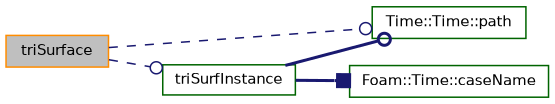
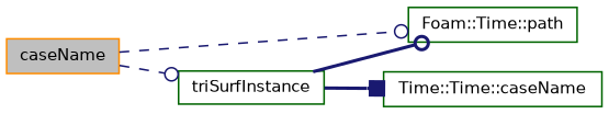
  digraph {
    rankdir=LR
    node [color=darkgreen fontname=Helvetica fontsize=10 shape=record]
    edge [arrowhead=odot color=midnightblue fontname=Helvetica fontsize=10 labelfontname=Helvetica labelfontsize=10 style=dashed]
-   n1 [color=darkorange fillcolor=grey75 fontcolor=black height=0.2 label=triSurface style=filled width=0.4]
-   n2 [height=0.2 label="Time::Time::path" width=0.4]
+   n1 [color=darkorange fillcolor=grey75 fontcolor=black height=0.2 label=caseName style=filled width=0.4]
+   n2 [height=0.2 label="Foam::Time::path" width=0.4]
    n3 [height=0.2 label=triSurfInstance width=0.4]
-   n4 [height=0.2 label="Foam::Time::caseName" width=0.4]
+   n4 [height=0.2 label="Time::Time::caseName" width=0.4]
    n1 -> n2
    n1 -> n3
    n3 -> n2 [style=bold]
    n3 -> n4 [arrowhead=box style=bold]
  }
